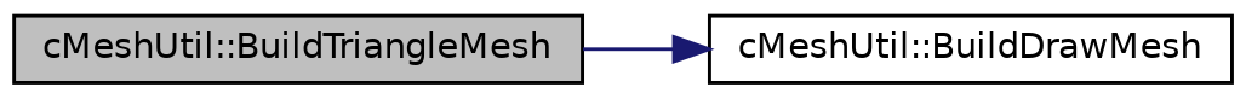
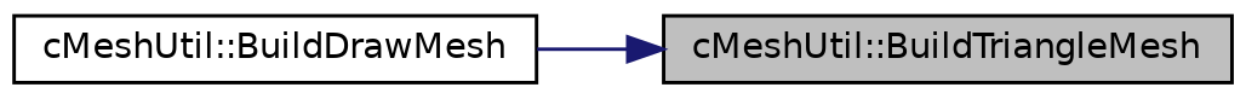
  digraph {
    rankdir=LR
    fontname="DejaVu Sans"
    node [color=black fontname="DejaVu Sans" fontsize=10 shape=record style=filled]
    n1 [fillcolor=grey75 fontcolor=black height=0.2 label="cMeshUtil::BuildTriangleMesh" width=0.4]
    n2 [fillcolor=white height=0.2 label="cMeshUtil::BuildDrawMesh" width=0.4]
-   n1 -> n2 [color=midnightblue fontname="DejaVu Sans" fontsize=10 labelfontname=Helvetica labelfontsize=10 style=solid]
+   n2 -> n1 [color=midnightblue fontname="DejaVu Sans" fontsize=10 labelfontname=Helvetica labelfontsize=10 style=solid]
  }
